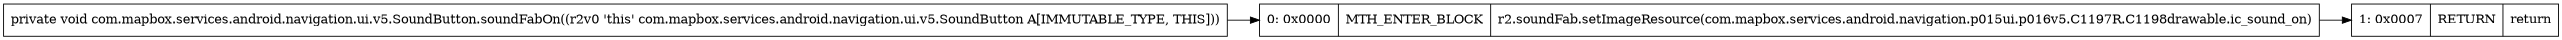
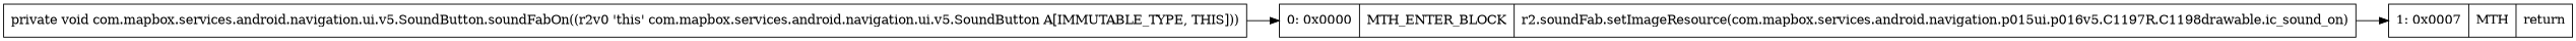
  digraph {
    rankdir=LR
    node [shape=record]
    n1 [label="{0\:\ 0x0000|MTH_ENTER_BLOCK\l|r2.soundFab.setImageResource(com.mapbox.services.android.navigation.p015ui.p016v5.C1197R.C1198drawable.ic_sound_on)\l}"]
-   n2 [label="{1\:\ 0x0007|RETURN\l|return\l}"]
+   n2 [label="{1\:\ 0x0007|MTH\l|return\l}"]
    n3 [label="{private void com.mapbox.services.android.navigation.ui.v5.SoundButton.soundFabOn((r2v0 'this' com.mapbox.services.android.navigation.ui.v5.SoundButton A[IMMUTABLE_TYPE, THIS])) }"]
    n1 -> n2
    n3 -> n1
  }
